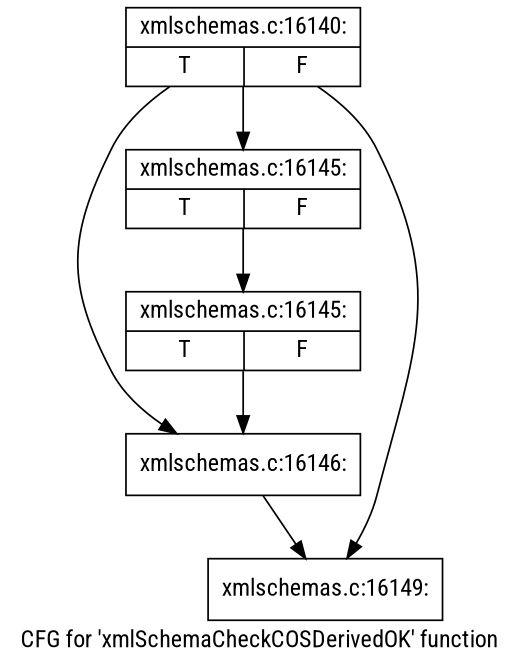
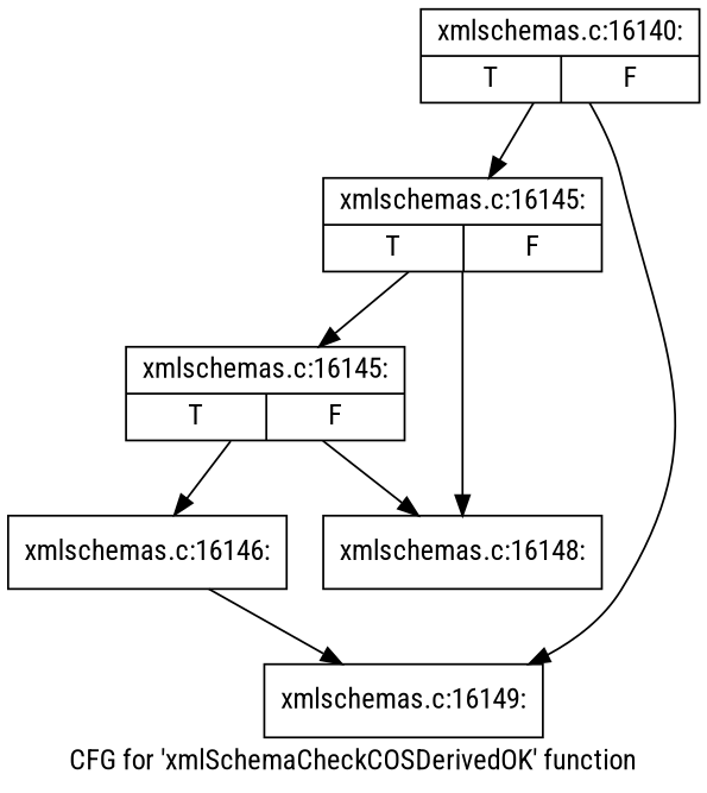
  digraph {
    fontname="Roboto Condensed"
    label="CFG for 'xmlSchemaCheckCOSDerivedOK' function"
    node [fontname="Roboto Condensed" shape=record]
    edge [fontname="Roboto Condensed"]
    n1 [label="{xmlschemas.c:16140:|{<s0>T|<s1>F}}"]
    n2 [label="{xmlschemas.c:16146:}"]
    n3 [label="{xmlschemas.c:16145:|{<s0>T|<s1>F}}"]
    n4 [label="{xmlschemas.c:16149:}"]
    n5 [label="{xmlschemas.c:16145:|{<s0>T|<s1>F}}"]
-   n1 -> n2
+   n6 [label="{xmlschemas.c:16148:}"]
    n1 -> n3
    n1 -> n4
    n2 -> n4
    n3 -> n5
+   n3 -> n6
    n5 -> n2
+   n5 -> n6
  }
